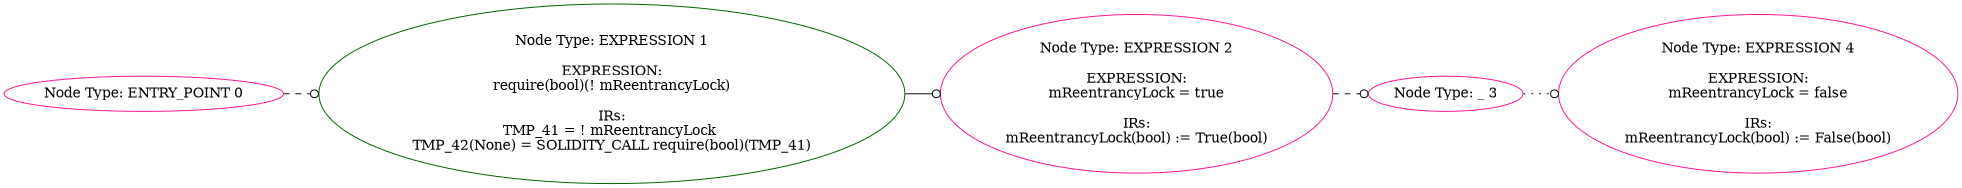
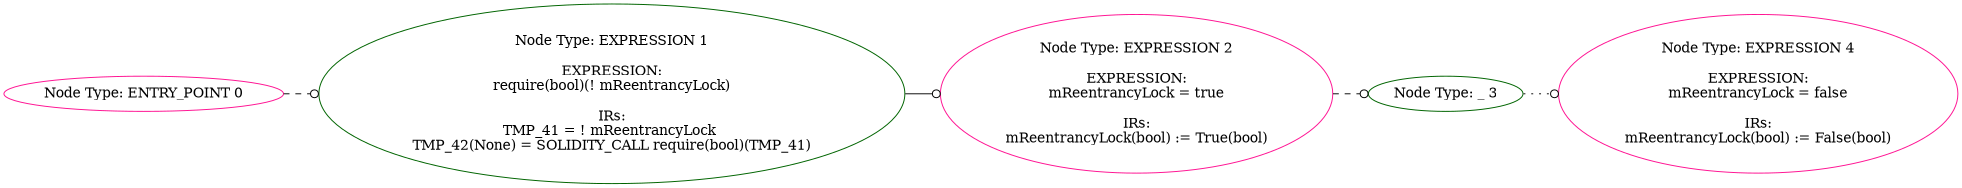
  digraph {
    rankdir=LR
    node [color=deeppink]
    edge [style=dashed arrowhead=odot]
    n1 [label="Node Type: ENTRY_POINT 0\n"]
    n2 [label="Node Type: EXPRESSION 1\n\nEXPRESSION:\nrequire(bool)(! mReentrancyLock)\n\nIRs:\nTMP_41 = ! mReentrancyLock \nTMP_42(None) = SOLIDITY_CALL require(bool)(TMP_41)" color=darkgreen]
    n3 [label="Node Type: EXPRESSION 2\n\nEXPRESSION:\nmReentrancyLock = true\n\nIRs:\nmReentrancyLock(bool) := True(bool)"]
-   n4 [label="Node Type: _ 3\n"]
+   n4 [label="Node Type: _ 3\n" color=darkgreen]
    n5 [label="Node Type: EXPRESSION 4\n\nEXPRESSION:\nmReentrancyLock = false\n\nIRs:\nmReentrancyLock(bool) := False(bool)"]
    n1 -> n2
    n2 -> n3 [style=solid]
    n3 -> n4
    n4 -> n5 [style=dotted]
  }
